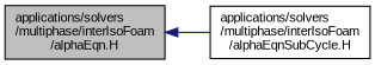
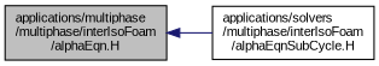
  digraph {
    rankdir=LR
    fontname="Liberation Sans"
    node [color=black fontname="Liberation Sans" fontsize=10 shape=record]
-   n1 [fillcolor=grey75 fontcolor=black height=0.2 label="applications/solvers\l/multiphase/interIsoFoam\l/alphaEqn.H" style=filled width=0.4]
+   n1 [fillcolor=grey75 fontcolor=black height=0.2 label="applications/multiphase\l/multiphase/interIsoFoam\l/alphaEqn.H" style=filled width=0.4]
    n2 [height=0.2 label="applications/solvers\l/multiphase/interIsoFoam\l/alphaEqnSubCycle.H" width=0.4]
    n1 -> n2 [color=midnightblue dir=back fontname="Liberation Sans" fontsize=10 labelfontname=Helvetica labelfontsize=10 style=solid]
  }
